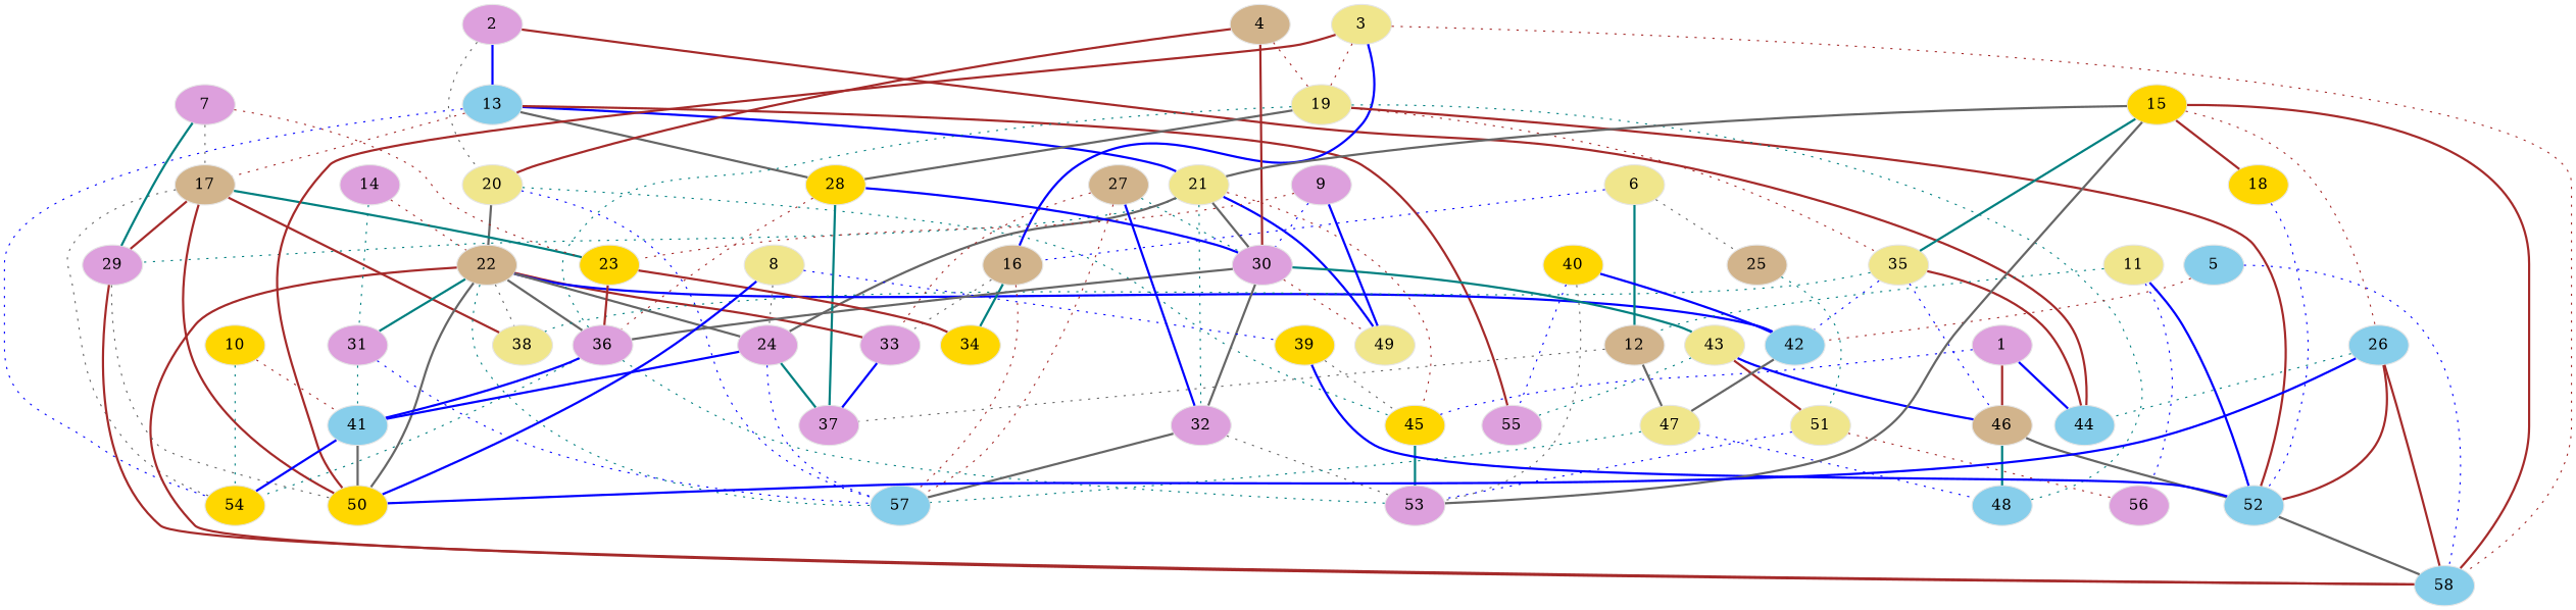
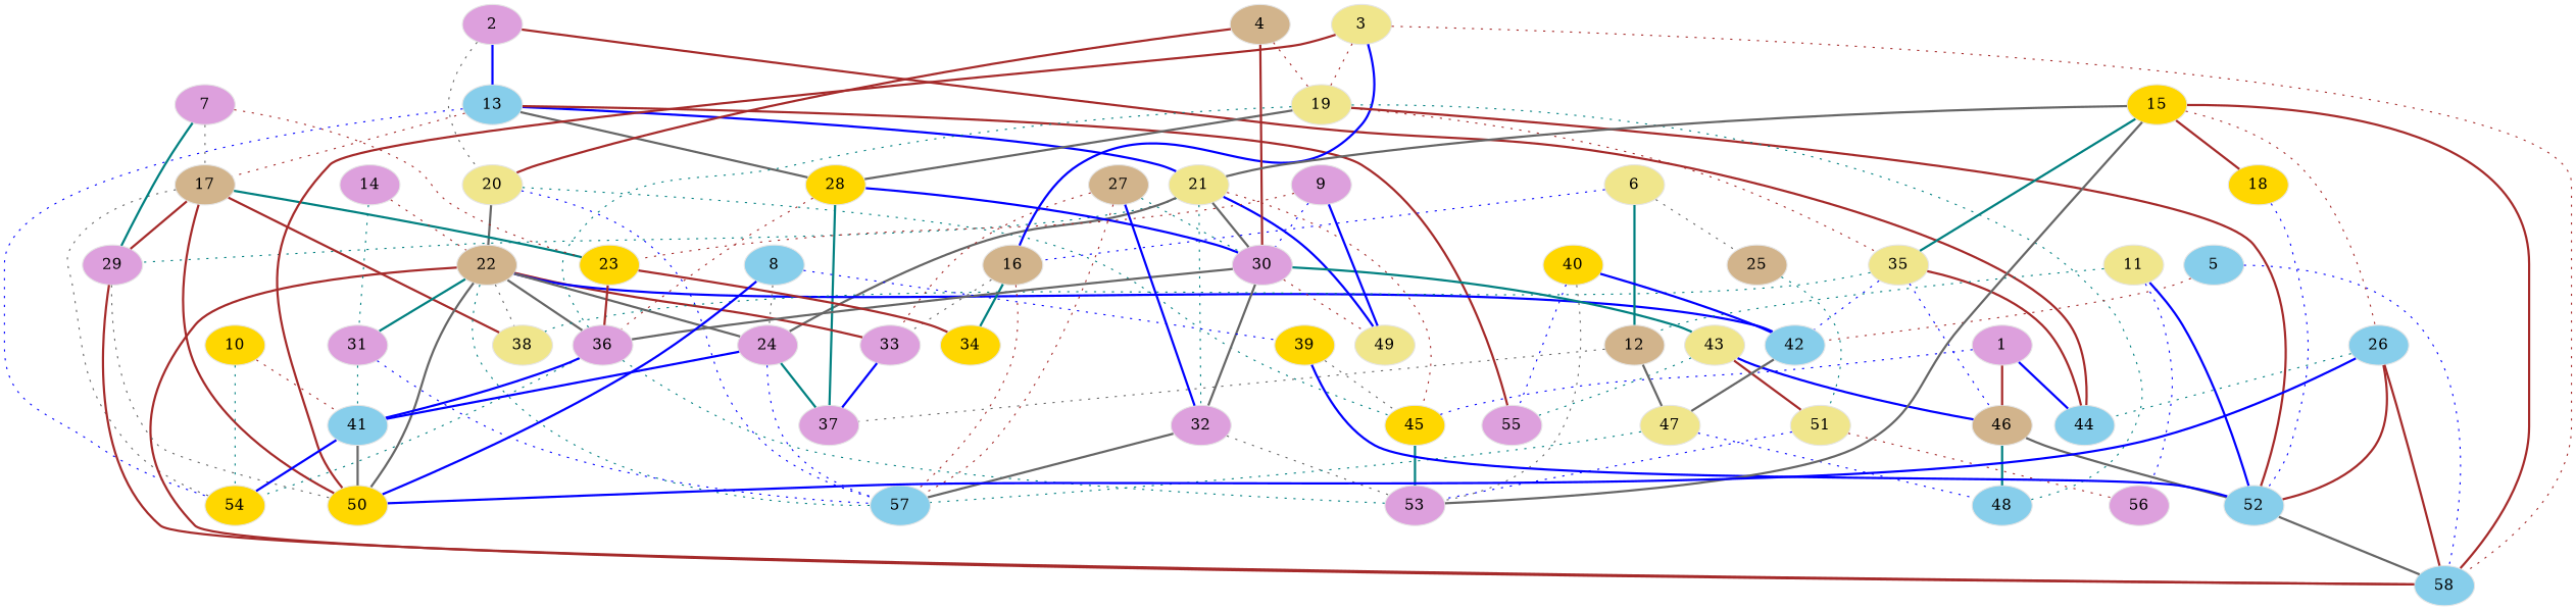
  graph {
    node [color=gray90 fillcolor=plum style=filled]
    edge [color=brown style=bold weight=1.0]
    44 [fillcolor=skyblue]
    1
    45 [fillcolor=gold]
    46 [fillcolor=tan]
    53
    52 [fillcolor=skyblue]
    48 [fillcolor=skyblue]
    2
    13 [fillcolor=skyblue]
    20 [fillcolor=khaki]
    17 [fillcolor=tan]
    54 [fillcolor=gold]
    21 [fillcolor=khaki]
    28 [fillcolor=gold]
    55
    22 [fillcolor=tan]
    57 [fillcolor=skyblue]
    3 [fillcolor=khaki]
    16 [fillcolor=tan]
    19 [fillcolor=khaki]
    50 [fillcolor=gold]
    58 [fillcolor=skyblue]
    33
    34 [fillcolor=gold]
    35 [fillcolor=khaki]
    36
    4 [fillcolor=tan]
    30
    49 [fillcolor=khaki]
    32
    43 [fillcolor=khaki]
    5 [fillcolor=skyblue]
    42 [fillcolor=skyblue]
    47 [fillcolor=khaki]
    6 [fillcolor=khaki]
    12 [fillcolor=tan]
    25 [fillcolor=tan]
    37
    51 [fillcolor=khaki]
    7
    23 [fillcolor=gold]
    29
    38 [fillcolor=khaki]
-   8 [fillcolor=khaki]
+   8 [fillcolor=skyblue]
    24
    39 [fillcolor=gold]
    41 [fillcolor=skyblue]
    9
    10 [fillcolor=gold]
    11 [fillcolor=khaki]
    56
    14
    31
    15 [fillcolor=gold]
    18 [fillcolor=gold]
    26 [fillcolor=skyblue]
    27 [fillcolor=tan]
    40 [fillcolor=gold]
    1 -- 44 [color=blue]
    1 -- 45 [color=blue style=dotted]
    1 -- 46
    45 -- 53 [color=teal]
    46 -- 52 [color=gray40]
    46 -- 48 [color=teal]
    52 -- 58 [color=gray40]
    2 -- 44
    2 -- 13 [color=blue]
    2 -- 20 [color=gray40 style=dotted]
    13 -- 17 [style=dotted]
    13 -- 54 [color=blue style=dotted]
    13 -- 21 [color=blue]
    13 -- 28 [color=gray40]
    13 -- 55
    20 -- 45 [color=teal style=dotted]
    20 -- 22 [color=gray40]
    20 -- 57 [color=blue style=dotted]
    17 -- 54 [color=gray40 style=dotted]
    17 -- 50
    17 -- 23 [color=teal]
    17 -- 29
    17 -- 38
    21 -- 45 [style=dotted]
    21 -- 30 [color=gray40]
    21 -- 49 [color=blue]
    21 -- 32 [color=teal style=dotted]
    21 -- 29 [color=teal style=dotted]
    21 -- 24 [color=gray40]
    28 -- 36 [style=dotted]
    28 -- 30 [color=blue]
    28 -- 37 [color=teal weight=2.0]
    22 -- 57 [color=teal style=dotted]
    22 -- 50 [color=gray40]
    22 -- 58
    22 -- 33
    22 -- 36 [color=gray40]
    22 -- 42 [color=blue weight=2.0]
    22 -- 38 [color=gray40 style=dotted]
    22 -- 24 [color=gray40]
    22 -- 31 [color=teal]
    3 -- 16 [color=blue]
    3 -- 19 [style=dotted]
    3 -- 50
    3 -- 58 [style=dotted]
    16 -- 57 [style=dotted]
    16 -- 33 [color=gray40 style=dotted]
    16 -- 34 [color=teal]
    19 -- 52
    19 -- 48 [color=teal style=dotted]
    19 -- 28 [color=gray40]
    19 -- 35 [style=dotted]
    19 -- 36 [color=teal style=dotted]
    33 -- 37 [color=blue]
    35 -- 44
    35 -- 46 [color=blue style=dotted]
    35 -- 42 [color=blue style=dotted]
    35 -- 38 [color=teal style=dotted]
    36 -- 53 [color=teal style=dotted]
    36 -- 54 [color=teal style=dotted]
    36 -- 41 [color=blue]
    4 -- 20
    4 -- 19 [style=dotted]
    4 -- 30
    30 -- 36 [color=gray40]
    30 -- 49 [style=dotted]
    30 -- 32 [color=gray40]
    30 -- 43 [color=teal]
    32 -- 53 [color=gray40 style=dotted weight=2.0]
    32 -- 57 [color=gray40]
    43 -- 46 [color=blue]
    43 -- 55 [color=teal style=dotted]
    43 -- 51
    5 -- 58 [color=blue style=dotted]
    5 -- 42 [style=dotted]
    42 -- 47 [color=gray40]
    47 -- 48 [color=blue style=dotted]
    47 -- 57 [color=teal style=dotted]
    6 -- 16 [color=blue style=dotted]
    6 -- 12 [color=teal]
    6 -- 25 [color=gray40 style=dotted]
    12 -- 47 [color=gray40]
    12 -- 37 [color=gray40 style=dotted]
    25 -- 51 [color=teal style=dotted]
    51 -- 53 [color=blue style=dotted]
    51 -- 56 [style=dotted]
    7 -- 17 [color=gray40 style=dotted]
    7 -- 23 [style=dotted]
    7 -- 29 [color=teal]
    23 -- 34
    23 -- 36
    29 -- 50 [color=gray40 style=dotted]
    29 -- 58
    8 -- 50 [color=blue]
    8 -- 24 [color=gray40 style=dotted]
    8 -- 39 [color=blue style=dotted]
    24 -- 57 [color=blue style=dotted]
    24 -- 37 [color=teal]
    24 -- 41 [color=blue]
    39 -- 45 [color=gray40 style=dotted]
    39 -- 52 [color=blue weight=2.0]
    41 -- 54 [color=blue]
    41 -- 50 [color=gray40]
    9 -- 30 [color=blue style=dotted]
    9 -- 49 [color=blue]
    9 -- 23 [style=dotted]
    10 -- 54 [color=teal style=dotted]
    10 -- 41 [style=dotted]
    11 -- 52 [color=blue]
    11 -- 12 [color=teal style=dotted]
    11 -- 56 [color=blue style=dotted]
    14 -- 22 [style=dotted]
    14 -- 31 [color=teal style=dotted]
    31 -- 57 [color=blue style=dotted]
    31 -- 41 [color=teal style=dotted]
    15 -- 53 [color=gray40]
    15 -- 21 [color=gray40]
    15 -- 58
    15 -- 35 [color=teal weight=2.0]
    15 -- 18
    15 -- 26 [style=dotted]
    18 -- 52 [color=blue style=dotted]
    26 -- 44 [color=teal style=dotted]
    26 -- 52
    26 -- 50 [color=blue]
    26 -- 58
    27 -- 57 [style=dotted]
    27 -- 33 [style=dotted]
    27 -- 30 [color=teal style=dotted]
    27 -- 32 [color=blue]
    40 -- 53 [color=gray40 style=dotted]
    40 -- 55 [color=blue style=dotted]
    40 -- 42 [color=blue]
  }
